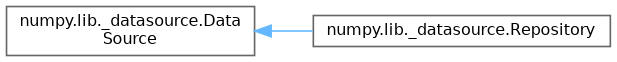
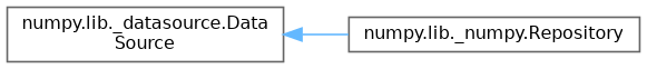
  digraph {
    rankdir=LR
    node [color=grey40 fillcolor=white fontname=Helvetica fontsize=10 shape=box style=filled]
    n1 [height=0.2 label="numpy.lib._datasource.Data\lSource" width=0.4]
-   n2 [height=0.2 label="numpy.lib._datasource.Repository" width=0.4]
+   n2 [height=0.2 label="numpy.lib._numpy.Repository" width=0.4]
    n1 -> n2 [color=steelblue1 dir=back fontname=Helvetica fontsize=10 labelfontname=Helvetica labelfontsize=10 style=solid]
  }
